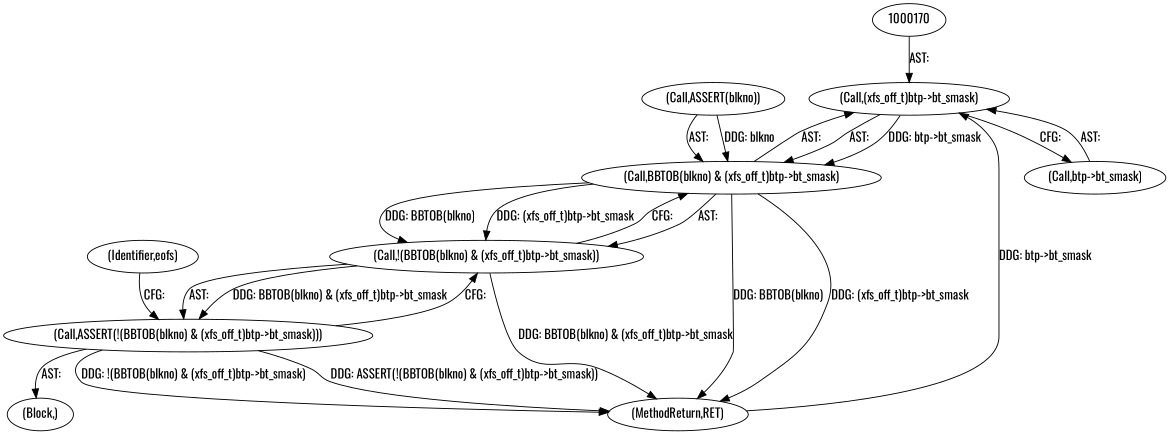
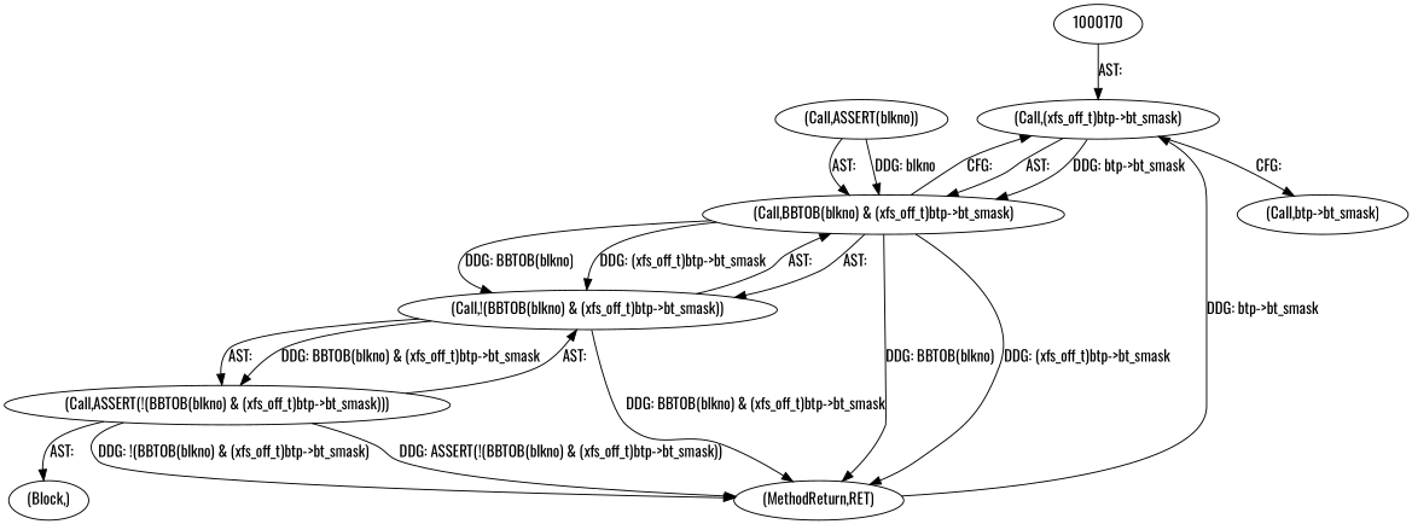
  digraph {
    fontname=Oswald
    node [fontname=Oswald]
    edge [fontname=Oswald]
    n1 [label="(Call,(xfs_off_t)btp->bt_smask)"]
    n2 [label="(Call,BBTOB(blkno) & (xfs_off_t)btp->bt_smask)"]
    n3 [label="(Call,btp->bt_smask)"]
    n4 [label="(MethodReturn,RET)"]
    n5 [label="(Call,!(BBTOB(blkno) & (xfs_off_t)btp->bt_smask))"]
    n6 [label="(Call,ASSERT(!(BBTOB(blkno) & (xfs_off_t)btp->bt_smask)))"]
    n7 [label="(Block,)"]
    n8 [label="(Call,ASSERT(blkno))"]
-   n9 [label="(Identifier,eofs)"]
    1000170
    n1 -> n2 [label="AST: "]
    n1 -> n2 [label="DDG: btp->bt_smask"]
    n1 -> n3 [label="CFG: "]
-   n2 -> n1 [label="AST: "]
+   n2 -> n1 [label="CFG: "]
    n2 -> n4 [label="DDG: (xfs_off_t)btp->bt_smask"]
    n2 -> n4 [label="DDG: BBTOB(blkno)"]
    n2 -> n5 [label="AST: "]
    n2 -> n5 [label="DDG: BBTOB(blkno)"]
    n2 -> n5 [label="DDG: (xfs_off_t)btp->bt_smask"]
-   n3 -> n1 [label="AST: "]
    n4 -> n1 [label="DDG: btp->bt_smask"]
-   n5 -> n2 [label="CFG: "]
+   n5 -> n2 [label="AST: "]
    n5 -> n4 [label="DDG: BBTOB(blkno) & (xfs_off_t)btp->bt_smask"]
    n5 -> n6 [label="AST: "]
    n5 -> n6 [label="DDG: BBTOB(blkno) & (xfs_off_t)btp->bt_smask"]
    n6 -> n4 [label="DDG: ASSERT(!(BBTOB(blkno) & (xfs_off_t)btp->bt_smask))"]
    n6 -> n4 [label="DDG: !(BBTOB(blkno) & (xfs_off_t)btp->bt_smask)"]
-   n6 -> n5 [label="CFG: "]
+   n6 -> n5 [label="AST: "]
    n6 -> n7 [label="AST: "]
    n8 -> n2 [label="AST: "]
    n8 -> n2 [label="DDG: blkno"]
-   n9 -> n6 [label="CFG: "]
    1000170 -> n1 [label="AST: "]
  }
